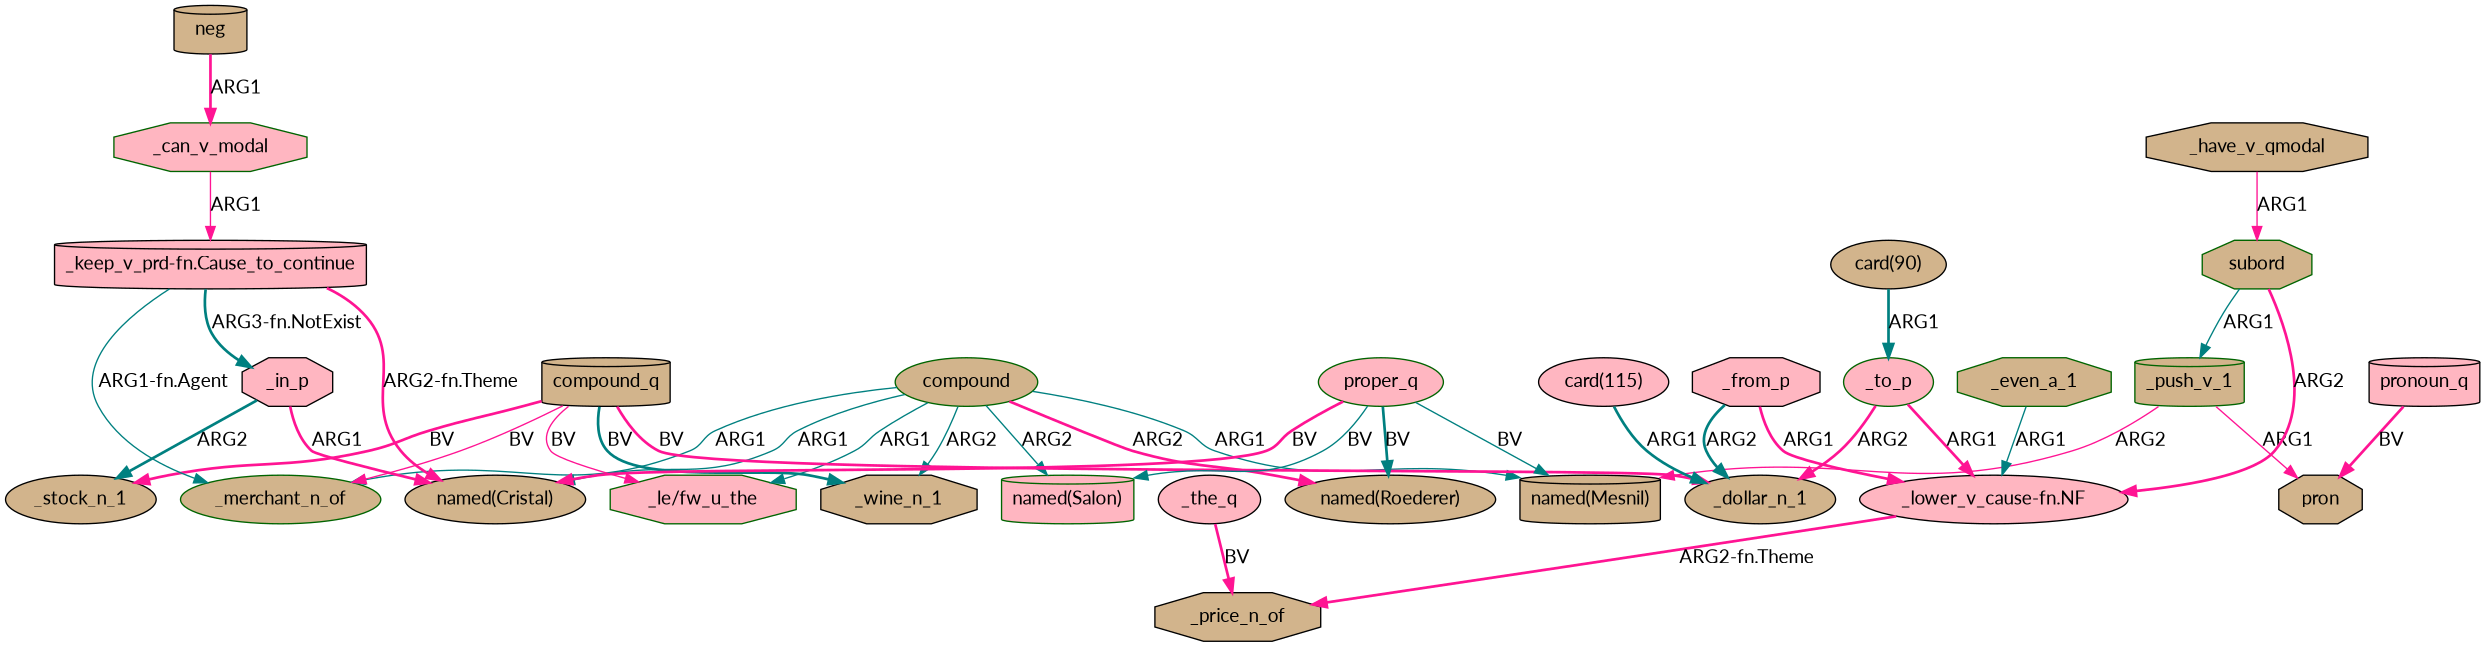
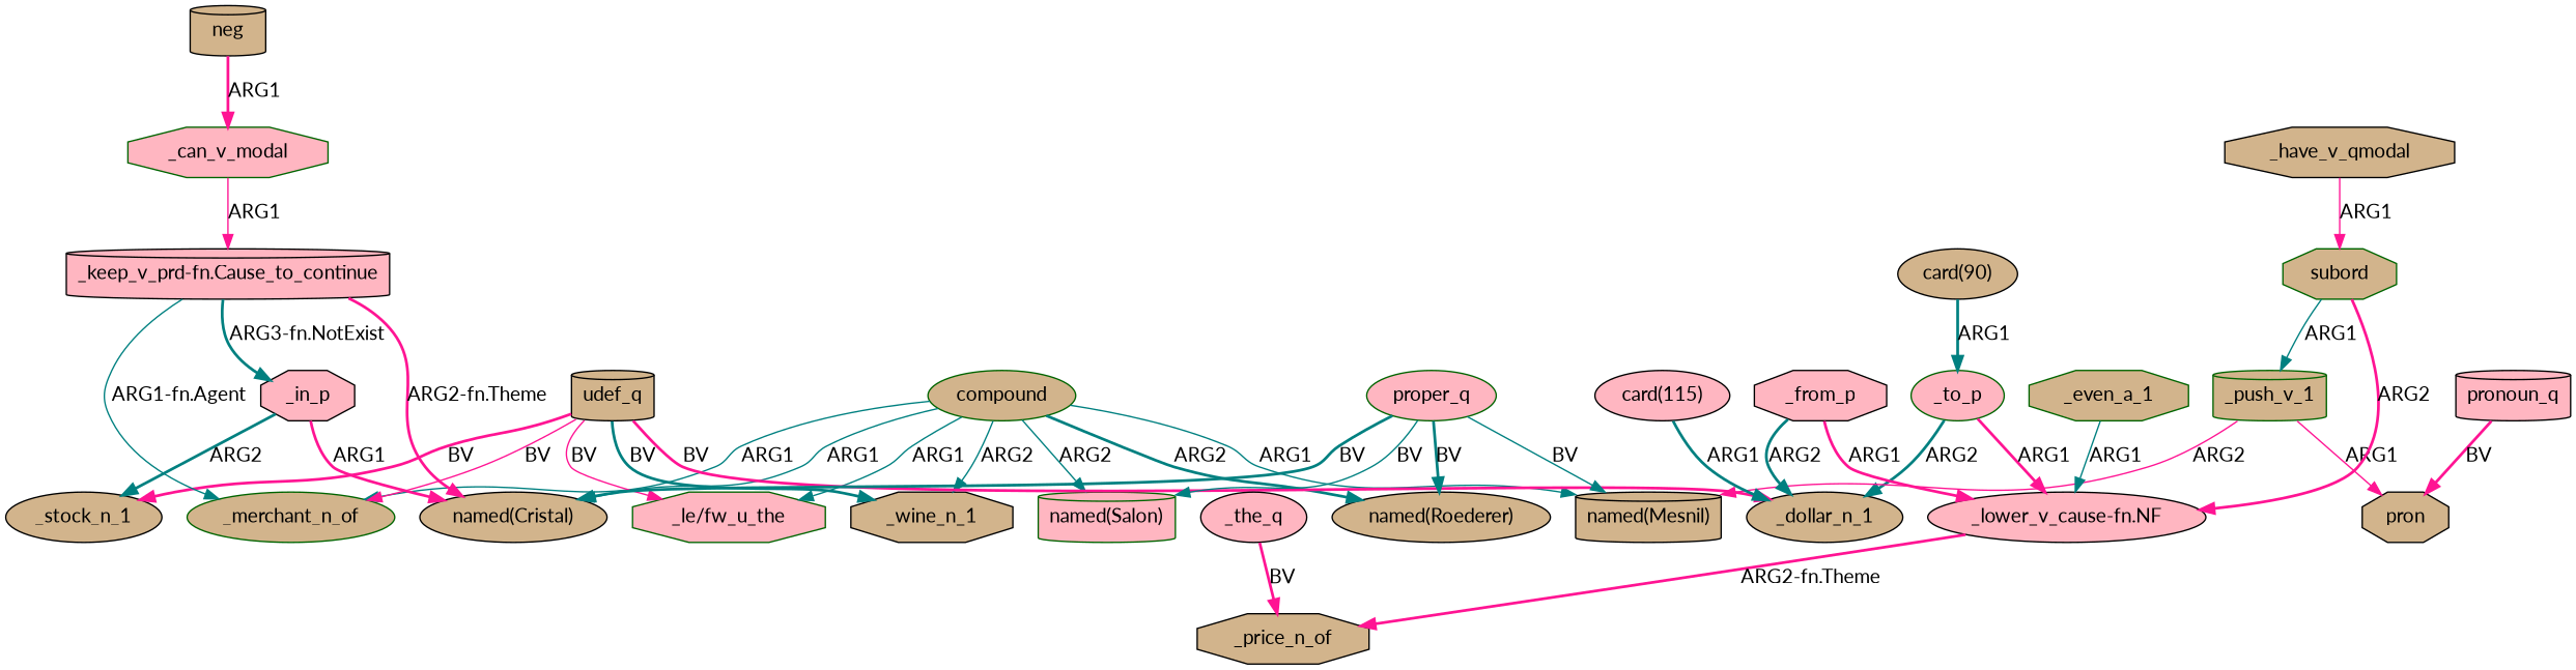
  digraph {
    fontname=Lato
    node [color=black fillcolor=tan fontname=Lato shape=ellipse style=filled]
    edge [color=teal fontname=Lato style=bold]
    compound [color=darkgreen]
    "named(Cristal)"
    _merchant_n_of [color=darkgreen]
    "named(Roederer)"
    "named(Mesnil)" [shape=cylinder]
    n6 [color=darkgreen fillcolor=lightpink label="_le/fw_u_the" shape=octagon]
    _wine_n_1 [shape=octagon]
    "named(Salon)" [color=darkgreen fillcolor=lightpink shape=cylinder]
-   udef_q [shape=cylinder label=compound_q]
+   udef_q [shape=cylinder]
    _dollar_n_1
    _stock_n_1
    "_keep_v_prd-fn.Cause_to_continue" [fillcolor=lightpink shape=cylinder]
    _in_p [fillcolor=lightpink shape=octagon]
    _to_p [color=darkgreen fillcolor=lightpink]
    "_lower_v_cause-fn.NF" [fillcolor=lightpink]
    _price_n_of [shape=octagon]
    proper_q [color=darkgreen fillcolor=lightpink]
    _push_v_1 [color=darkgreen shape=cylinder]
    pron [shape=octagon]
    _even_a_1 [color=darkgreen shape=octagon]
    _from_p [fillcolor=lightpink shape=octagon]
    _the_q [fillcolor=lightpink]
    pronoun_q [fillcolor=lightpink shape=cylinder]
    "card(90)"
    "card(115)" [fillcolor=lightpink]
    subord [color=darkgreen shape=octagon]
    _can_v_modal [color=darkgreen fillcolor=lightpink shape=octagon]
    _have_v_qmodal [shape=octagon]
    neg [shape=cylinder]
    compound -> "named(Cristal)" [label=ARG1 style=solid]
    compound -> _merchant_n_of [label=ARG1 style=solid]
-   compound -> "named(Roederer)" [color=deeppink label=ARG2]
+   compound -> "named(Roederer)" [label=ARG2]
    compound -> "named(Mesnil)" [label=ARG1 style=solid]
    compound -> n6 [label=ARG1 style=solid]
    compound -> _wine_n_1 [label=ARG2 style=solid]
    compound -> "named(Salon)" [label=ARG2 style=solid]
    udef_q -> _merchant_n_of [color=deeppink label=BV style=solid]
    udef_q -> n6 [color=deeppink label=BV style=solid]
    udef_q -> _wine_n_1 [label=BV]
    udef_q -> _dollar_n_1 [color=deeppink label=BV]
    udef_q -> _stock_n_1 [color=deeppink label=BV]
    "_keep_v_prd-fn.Cause_to_continue" -> "named(Cristal)" [color=deeppink label="ARG2-fn.Theme"]
    "_keep_v_prd-fn.Cause_to_continue" -> _merchant_n_of [label="ARG1-fn.Agent" style=solid]
    "_keep_v_prd-fn.Cause_to_continue" -> _in_p [label="ARG3-fn.NotExist"]
    _in_p -> "named(Cristal)" [color=deeppink label=ARG1]
    _in_p -> _stock_n_1 [label=ARG2]
-   _to_p -> _dollar_n_1 [color=deeppink label=ARG2]
+   _to_p -> _dollar_n_1 [label=ARG2]
    _to_p -> "_lower_v_cause-fn.NF" [color=deeppink label=ARG1]
    "_lower_v_cause-fn.NF" -> _price_n_of [color=deeppink label="ARG2-fn.Theme"]
-   proper_q -> "named(Cristal)" [color=deeppink label=BV]
+   proper_q -> "named(Cristal)" [label=BV]
    proper_q -> "named(Roederer)" [label=BV]
    proper_q -> "named(Mesnil)" [label=BV style=solid]
    proper_q -> "named(Salon)" [label=BV style=solid]
    _push_v_1 -> "named(Mesnil)" [color=deeppink label=ARG2 style=solid]
    _push_v_1 -> pron [color=deeppink label=ARG1 style=solid]
    _even_a_1 -> "_lower_v_cause-fn.NF" [label=ARG1 style=solid]
    _from_p -> _dollar_n_1 [label=ARG2]
    _from_p -> "_lower_v_cause-fn.NF" [color=deeppink label=ARG1]
    _the_q -> _price_n_of [color=deeppink label=BV]
    pronoun_q -> pron [color=deeppink label=BV]
    "card(90)" -> _to_p [label=ARG1]
    "card(115)" -> _dollar_n_1 [label=ARG1]
    subord -> "_lower_v_cause-fn.NF" [color=deeppink label=ARG2]
    subord -> _push_v_1 [label=ARG1 style=solid]
    _can_v_modal -> "_keep_v_prd-fn.Cause_to_continue" [color=deeppink label=ARG1 style=solid]
    _have_v_qmodal -> subord [color=deeppink label=ARG1 style=solid]
    neg -> _can_v_modal [color=deeppink label=ARG1]
  }
